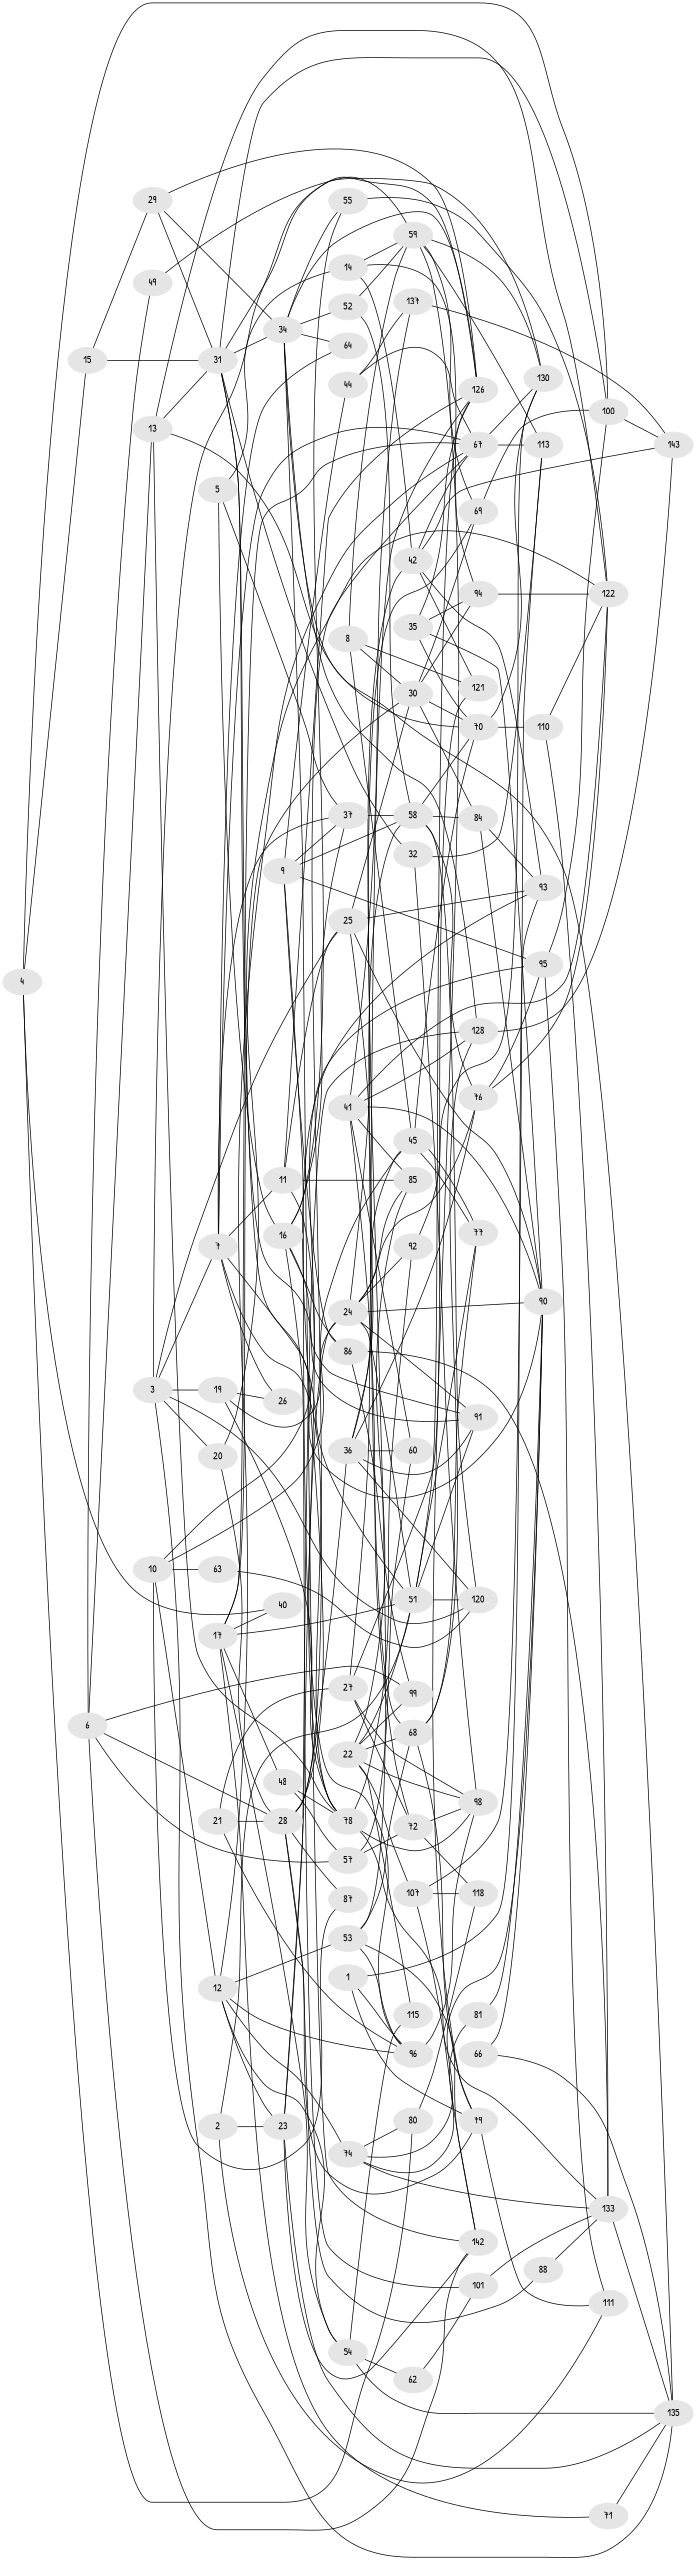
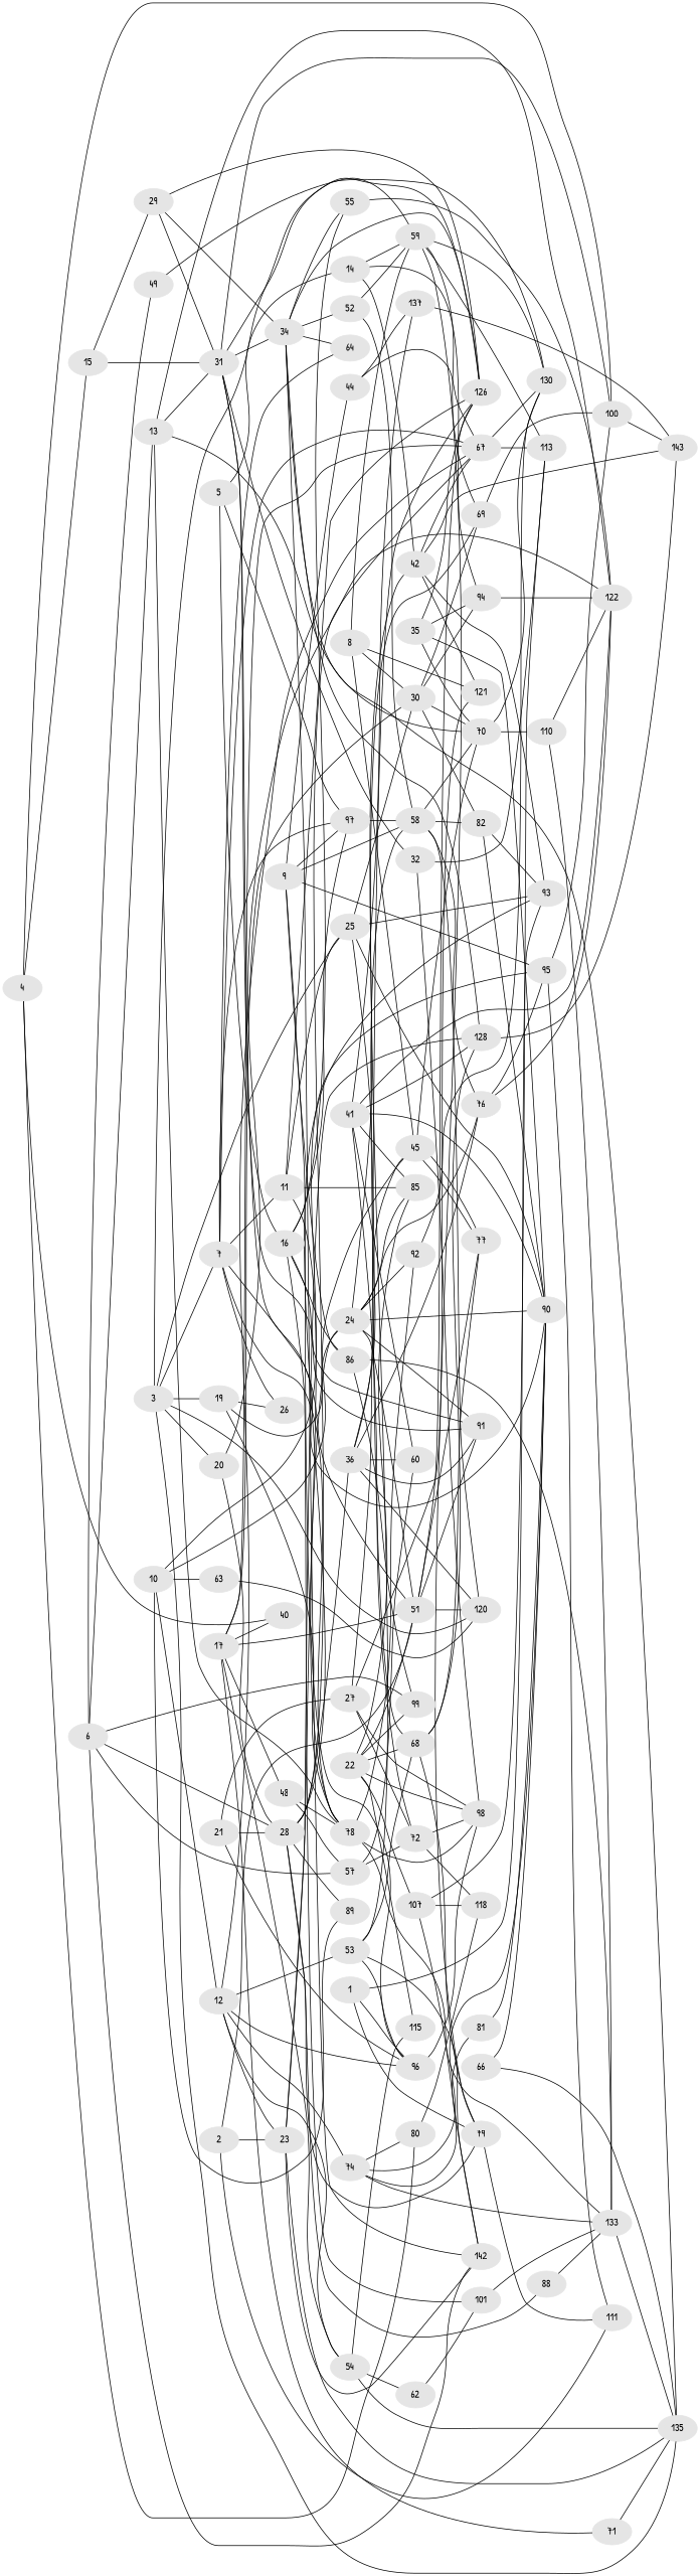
  graph {
    fontname="Patrick Hand"
    rankdir=LR
    node [color=gray90 fontname="Patrick Hand" style=filled]
    edge [fontname="Patrick Hand"]
    1
    79
    93 [super="+146"]
    96 [super="+112"]
    111
    98
    23 [super="+138"]
    135
    142
    24 [super="+46"]
    128
    2
    51 [super="+61"]
    120
    126 [super="+139"]
    91 [super="+131"]
    77
    3 [super="+56"]
    7 [super="+144"]
    19 [super="+87"]
    20 [super="+117"]
    25 [super="+65"]
    130
-   37
+   37 [label=97]
    11 [super="+75"]
    26
    64
    67 [super="+116"]
    78 [super="+97"]
    90
    28 [super="+84"]
    122 [super="+147"]
    30 [super="+134"]
    68
    4 [super="+83"]
    15
    40
    80
    100 [super="+104"]
    31 [super="+141"]
    29
    118
    143
    5
    14
    16 [super="+18"]
    59 [super="+103"]
    42 [super="+50"]
    94 [super="+125"]
    86 [super="+108"]
    55
    101
    58 [super="+105"]
    6 [super="+33"]
    13 [super="+73"]
    49
    57 [super="+119"]
    99
    70 [super="+114"]
-   89 [label=87]
+   89
    36 [super="+136"]
    88
    72
    60
    85
    113
    92
    133 [super="+145"]
    69
-   82 [label=84]
+   82
    8
    45
    121
    9
    44
    95
    137
    76 [super="+109"]
    10 [super="+127"]
    12 [super="+129"]
    63 [super="+123"]
    53
    54 [super="+140"]
    74
    115
    62
    81
    34 [super="+106"]
    32
    110
    17 [super="+132"]
    48
    71
    27 [super="+47"]
    21
    22 [super="+38"]
    107 [super="+124"]
    52
    35 [super="+39"]
    41 [super="+43"]
    66
    1 -- 79
    1 -- 93
    1 -- 96
    79 -- 111
    96 -- 98
    23 -- 135
    23 -- 142
    23 -- 24
    23 -- 128
    24 -- 51
    24 -- 91
    24 -- 90
    24 -- 42
    24 -- 85
    24 -- 92
    24 -- 76
    128 -- 143
    2 -- 111
    2 -- 23
    2 -- 51
    51 -- 120
    51 -- 126
    51 -- 91
    51 -- 77
    3 -- 135
    3 -- 120
    3 -- 7
    3 -- 19
    3 -- 20
    3 -- 25
    3 -- 130
    7 -- 37
    7 -- 11
    7 -- 26
    7 -- 64
    7 -- 67
    7 -- 78
    7 -- 90
    19 -- 24
    19 -- 26
    19 -- 78
    20 -- 28
    20 -- 122
    25 -- 93
    25 -- 90
    25 -- 30
    25 -- 68
    37 -- 58
    11 -- 126
    11 -- 25
    11 -- 78
    11 -- 85
    67 -- 130
    67 -- 113
    78 -- 98
    78 -- 92
    78 -- 133
    28 -- 79
    28 -- 93
    28 -- 67
    28 -- 89
    28 -- 36
    28 -- 88
    30 -- 94
    30 -- 70
    30 -- 69
    30 -- 82
    68 -- 79
    68 -- 128
    68 -- 77
    4 -- 15
    4 -- 40
    4 -- 80
    4 -- 100
    15 -- 31
    15 -- 29
    80 -- 118
    100 -- 143
    31 -- 51
    31 -- 126
    31 -- 91
    31 -- 100
    31 -- 34
    31 -- 32
    29 -- 126
    29 -- 31
    29 -- 34
    5 -- 37
    5 -- 14
    5 -- 16
    14 -- 59
    14 -- 42
    14 -- 94
    16 -- 91
    16 -- 37
    16 -- 86
    16 -- 55
    16 -- 101
    59 -- 79 [weight=2]
    59 -- 130
    59 -- 113
    59 -- 69
    42 -- 93
    42 -- 67
    42 -- 143
    42 -- 121
    94 -- 122
    86 -- 99
    86 -- 133
    55 -- 122
    101 -- 133
    58 -- 120
    58 -- 70
    58 -- 82
    58 -- 76
    6 -- 142
    6 -- 28
    6 -- 13
    6 -- 49
    6 -- 57
    6 -- 99
    13 -- 78
    13 -- 122
    13 -- 31
    13 -- 70
    49 -- 59
    57 -- 72
    57 -- 60
    70 -- 130
    70 -- 110
    36 -- 120
    36 -- 91
    36 -- 58
    36 -- 60
    36 -- 45
    36 -- 76
    88 -- 133
    72 -- 98
    72 -- 118
    92 -- 130
    133 -- 135
    69 -- 100
    82 -- 93
    82 -- 90
    8 -- 30
    8 -- 59
    8 -- 45
    8 -- 121
    45 -- 77
    45 -- 77
    45 -- 70
    9 -- 96
    9 -- 37
    9 -- 86
    9 -- 58
    9 -- 44
    9 -- 95
    44 -- 67
    44 -- 137
    95 -- 111
    95 -- 100
    137 -- 143
    76 -- 122
    76 -- 95
    10 -- 89
    10 -- 45
    10 -- 95
    10 -- 12 [weight=2]
    10 -- 63
    12 -- 96
    12 -- 23
    12 -- 67
    12 -- 53
    12 -- 54
    12 -- 74
    63 -- 120
    53 -- 96
    53 -- 142
    53 -- 68
    53 -- 69
    54 -- 135
    54 -- 115
    54 -- 62
    74 -- 90
    74 -- 80
    74 -- 133
    74 -- 81
    62 -- 101
    81 -- 90
    34 -- 135
    34 -- 142
    34 -- 128
    34 -- 126
    34 -- 64
    34 -- 55
    34 -- 52
    32 -- 98
    32 -- 113
    110 -- 122
    110 -- 133
    17 -- 51
    17 -- 67
    17 -- 30
    17 -- 40
    17 -- 54
    17 -- 48
    17 -- 71
    48 -- 78
    48 -- 57
    71 -- 135
    27 -- 98
    27 -- 126
    27 -- 72
    27 -- 121 [weight=2]
    21 -- 96
    21 -- 28
    21 -- 27
    22 -- 98
    22 -- 51
    22 -- 68
    22 -- 99
    22 -- 85
    22 -- 115
    22 -- 107
    107 -- 142
    107 -- 118
    107 -- 113
    52 -- 59
    52 -- 58
    35 -- 126
    35 -- 90
    35 -- 94
    35 -- 70
    41 -- 128
    41 -- 90
    41 -- 122
    41 -- 72
    41 -- 60
    41 -- 85
    41 -- 137
    66 -- 135
    66 -- 90
  }
